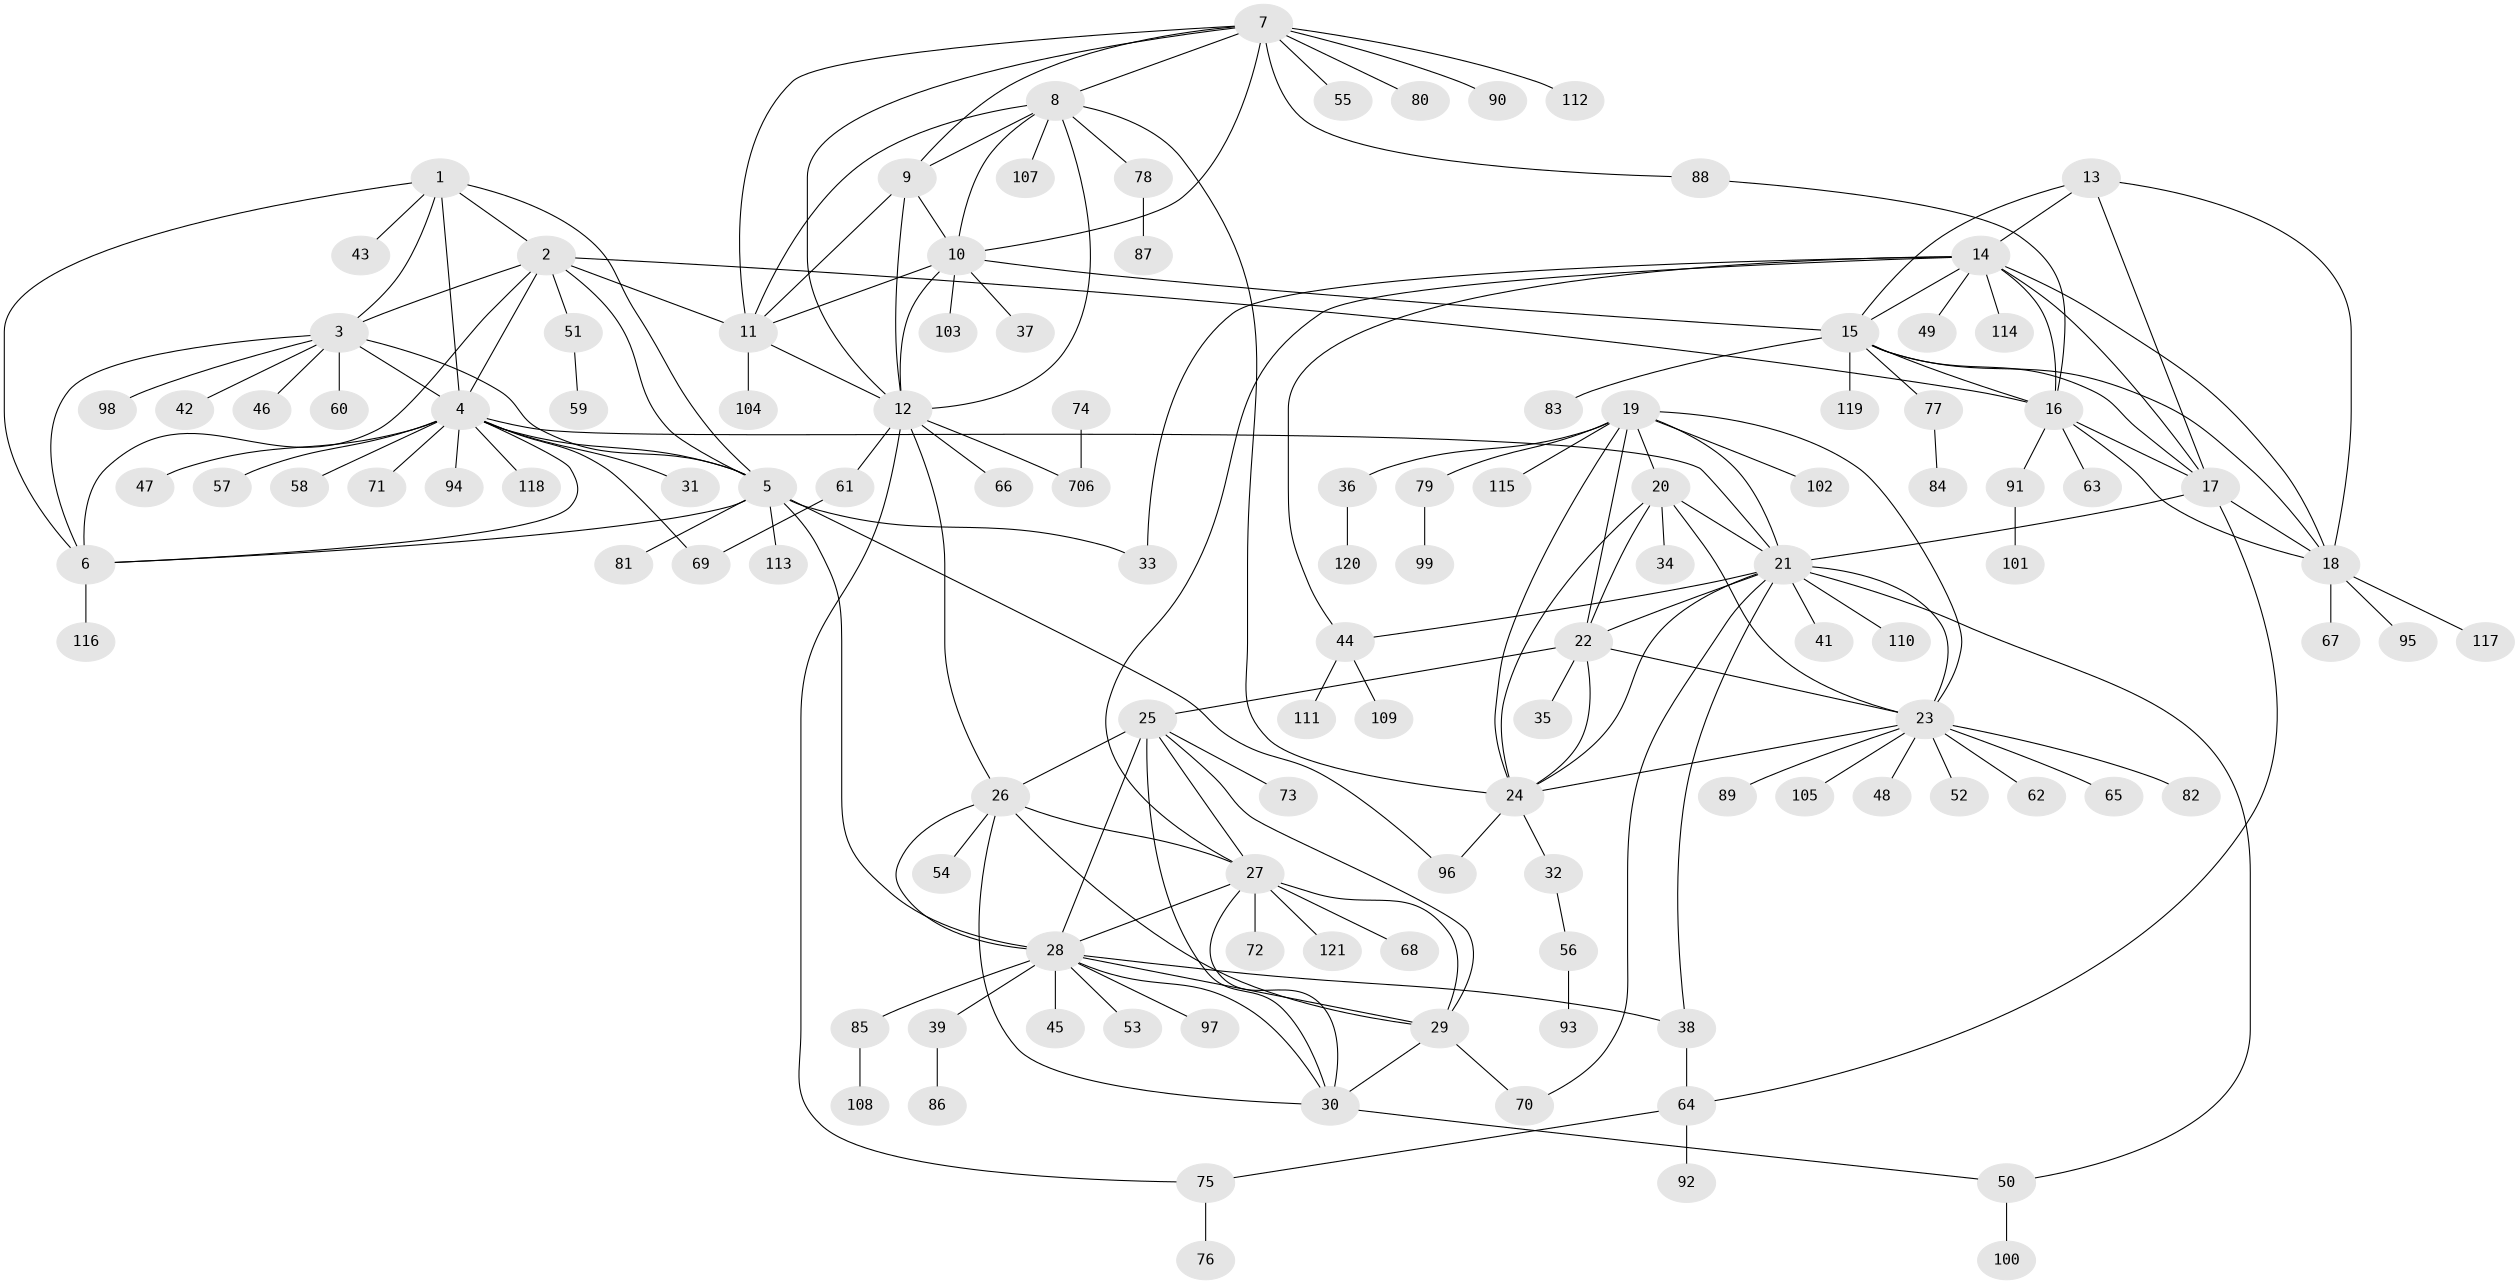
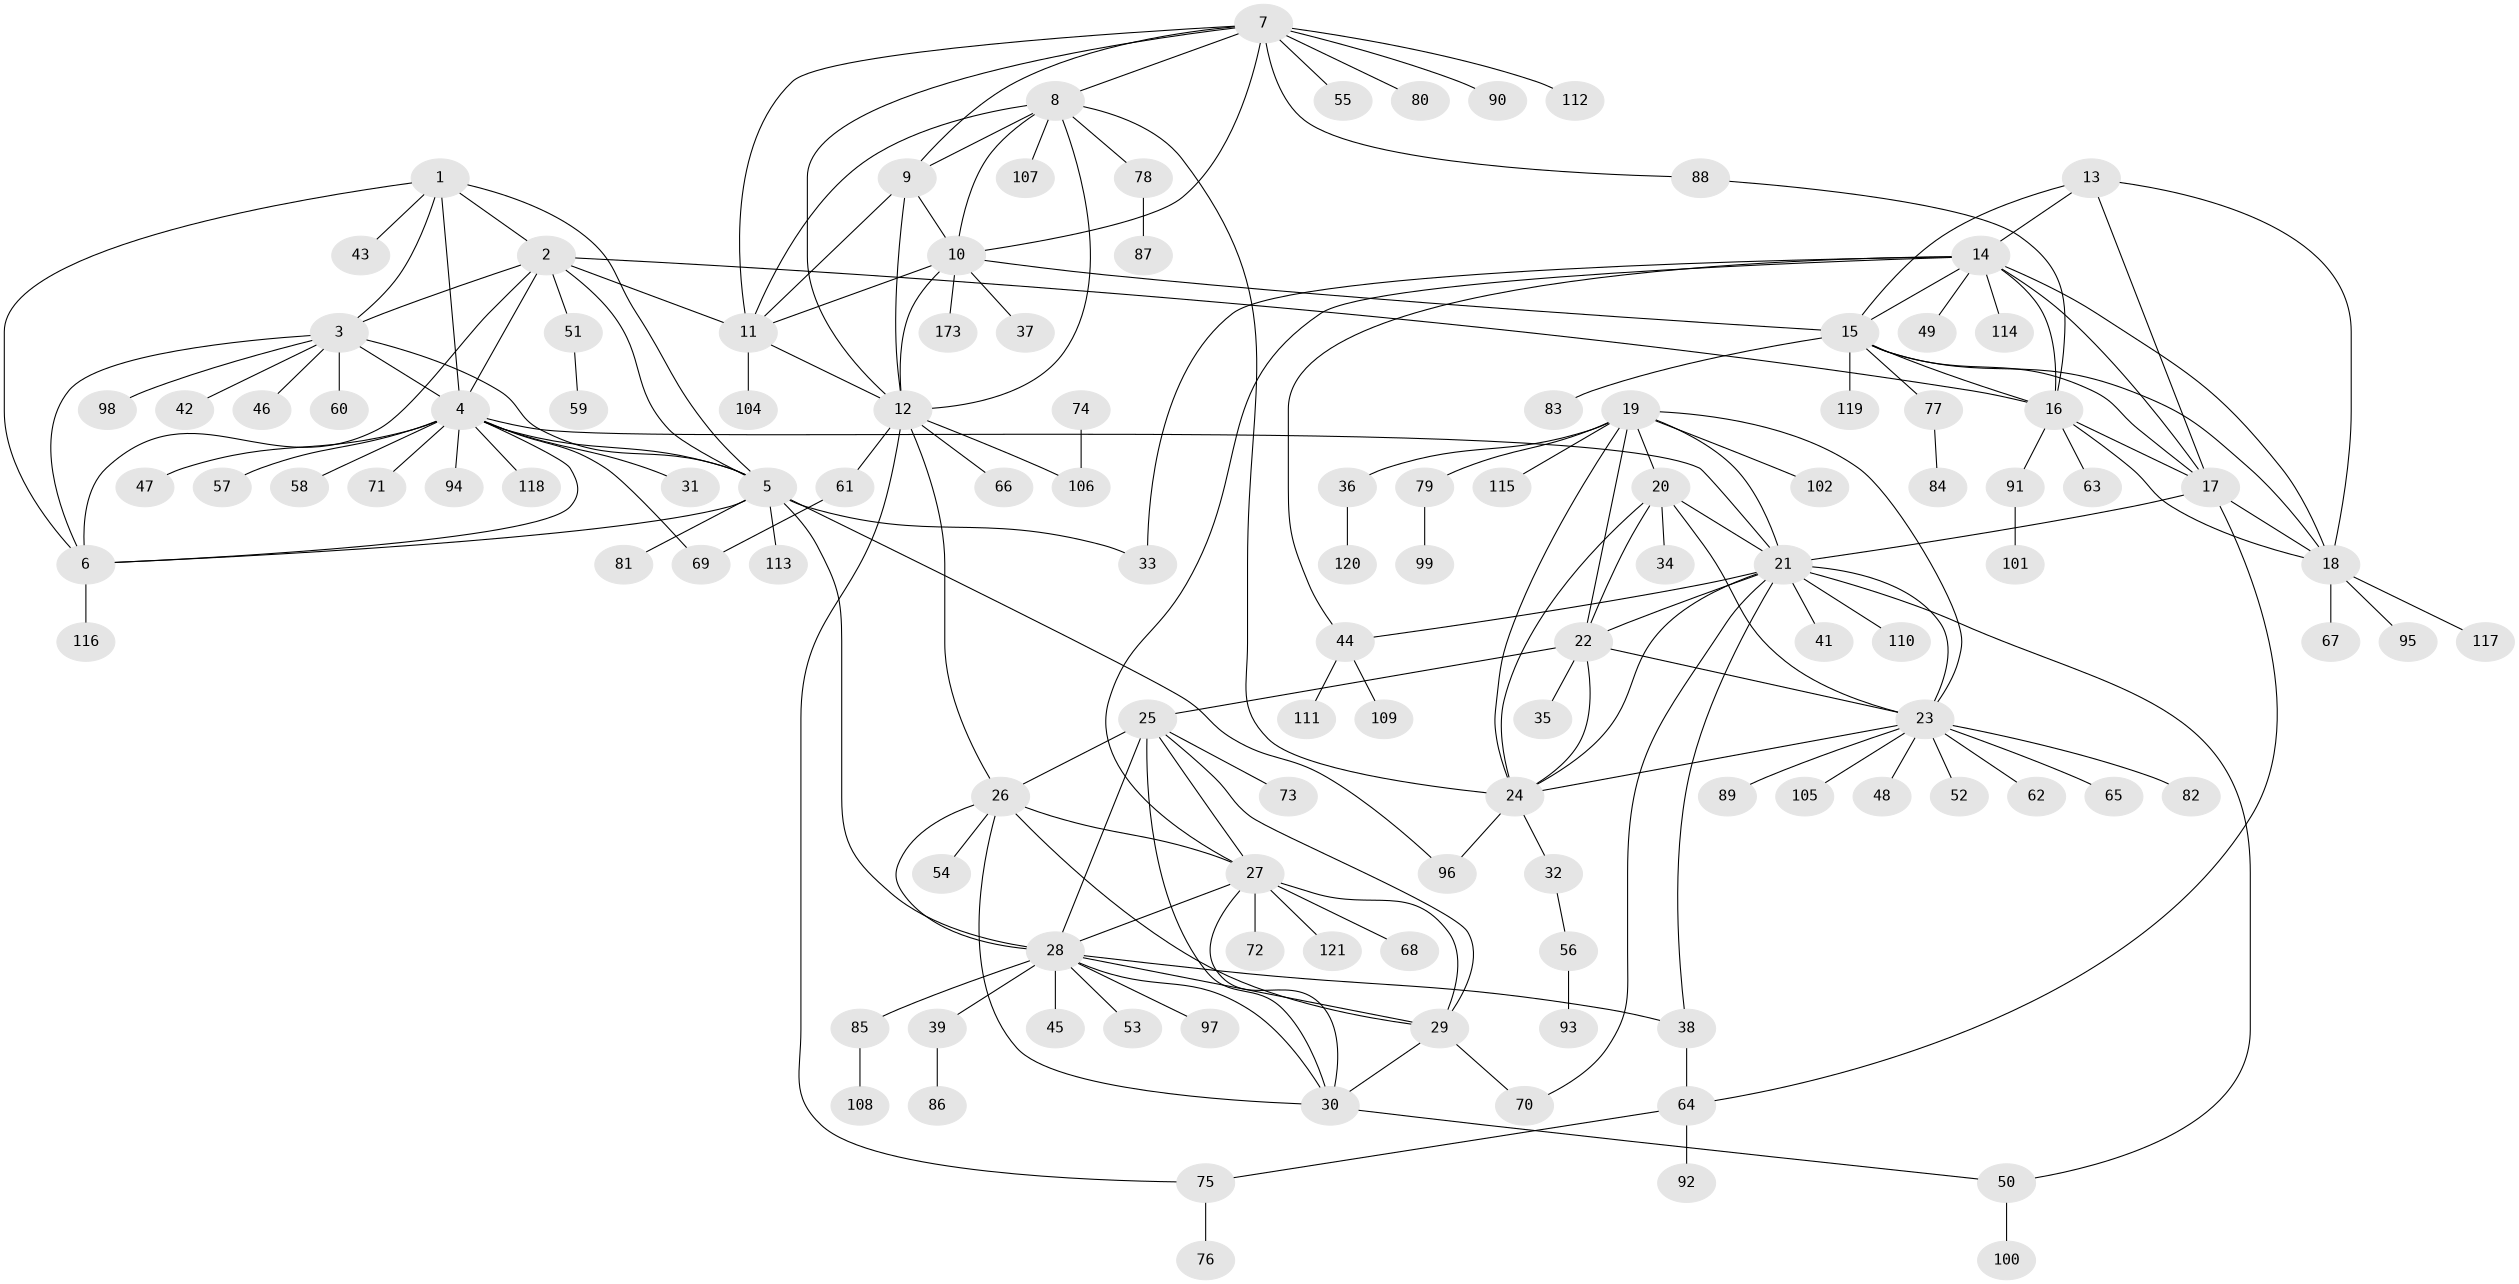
  graph {
    fontname="DejaVu Sans Mono"
    node [color=gray90 fontname="DejaVu Sans Mono" style=filled]
    edge [fontname="DejaVu Sans Mono"]
    1
    2
    3
    4
    5
    6
    43
    11
    16
    51
    42
    46
    60
    98
    21
    31
    47
    57
    58
    69
    71
    94
    118
    28
    33
    81
    96
    113
    116
    12
    104
    17
    18
    63
    91
    59
    24
    44
    22
    23
    38
    41
    50
    70
    110
    29
    30
    39
    45
    53
    85
    97
    7
    8
    9
    10
    55
    80
    88
    90
    112
    78
    107
    15
    37
-   103
+   103 [label=173]
    26
    61
    66
    75
-   106 [label=706]
+   106
    32
    87
    77
    83
    119
    27
    54
    74
    76
    13
    14
    49
    114
    64
    67
    95
    117
    68
    72
    121
    109
    111
    84
    101
    92
    19
    20
    36
    79
    102
    115
    34
    25
    35
    48
    52
    62
    65
    82
    89
    105
    120
    99
    100
    73
    56
    86
    108
    93
    1 -- 2
    1 -- 3
    1 -- 4
    1 -- 5
    1 -- 6
    1 -- 43
    2 -- 3
    2 -- 4
    2 -- 5
    2 -- 6
    2 -- 11
    2 -- 16
    2 -- 51
    3 -- 4
    3 -- 5
    3 -- 6
    3 -- 42
    3 -- 46
    3 -- 60
    3 -- 98
    4 -- 5
    4 -- 6
    4 -- 21
    4 -- 31
    4 -- 47
    4 -- 57
    4 -- 58
    4 -- 69
    4 -- 71
    4 -- 94
    4 -- 118
    5 -- 6
    5 -- 28
    5 -- 33
    5 -- 81
    5 -- 96
    5 -- 113
    6 -- 116
    11 -- 12
    11 -- 104
    16 -- 17
    16 -- 18
    16 -- 63
    16 -- 91
    51 -- 59
    21 -- 24
    21 -- 44
    21 -- 22
    21 -- 23
    21 -- 38
    21 -- 41
    21 -- 50
    21 -- 70
    21 -- 110
    28 -- 38
    28 -- 29
    28 -- 30
    28 -- 39
    28 -- 45
    28 -- 53
    28 -- 85
    28 -- 97
    12 -- 26
    12 -- 61
    12 -- 66
    12 -- 75
    12 -- 106
    17 -- 21
    17 -- 18
    17 -- 64
    18 -- 67
    18 -- 95
    18 -- 117
    91 -- 101
    24 -- 96
    24 -- 32
    44 -- 109
    44 -- 111
    22 -- 24
    22 -- 23
    22 -- 25
    22 -- 35
    23 -- 24
    23 -- 48
    23 -- 52
    23 -- 62
    23 -- 65
    23 -- 82
    23 -- 89
    23 -- 105
    38 -- 64
    50 -- 100
    29 -- 70
    29 -- 30
    30 -- 50
    39 -- 86
    85 -- 108
    7 -- 11
    7 -- 12
    7 -- 8
    7 -- 9
    7 -- 10
    7 -- 55
    7 -- 80
    7 -- 88
    7 -- 90
    7 -- 112
    8 -- 11
    8 -- 12
    8 -- 24
    8 -- 9
    8 -- 10
    8 -- 78
    8 -- 107
    9 -- 11
    9 -- 12
    9 -- 10
    10 -- 11
    10 -- 12
    10 -- 15
    10 -- 37
    10 -- 103
    88 -- 16
    78 -- 87
    15 -- 16
    15 -- 17
    15 -- 18
    15 -- 77
    15 -- 83
    15 -- 119
    26 -- 28
    26 -- 29
    26 -- 30
    26 -- 27
    26 -- 54
    61 -- 69
    75 -- 76
    32 -- 56
    77 -- 84
    27 -- 28
    27 -- 29
    27 -- 30
    27 -- 68
    27 -- 72
    27 -- 121
    74 -- 106
    13 -- 17
    13 -- 18
    13 -- 15
    13 -- 14
    14 -- 16
    14 -- 33
    14 -- 17
    14 -- 18
    14 -- 44
    14 -- 15
    14 -- 27
    14 -- 49
    14 -- 114
    64 -- 75
    64 -- 92
    19 -- 21
    19 -- 24
    19 -- 22
    19 -- 23
    19 -- 20
    19 -- 36
    19 -- 79
    19 -- 102
    19 -- 115
    20 -- 21
    20 -- 24
    20 -- 22
    20 -- 23
    20 -- 34
    36 -- 120
    79 -- 99
    25 -- 28
    25 -- 29
    25 -- 30
    25 -- 26
    25 -- 27
    25 -- 73
    56 -- 93
  }
